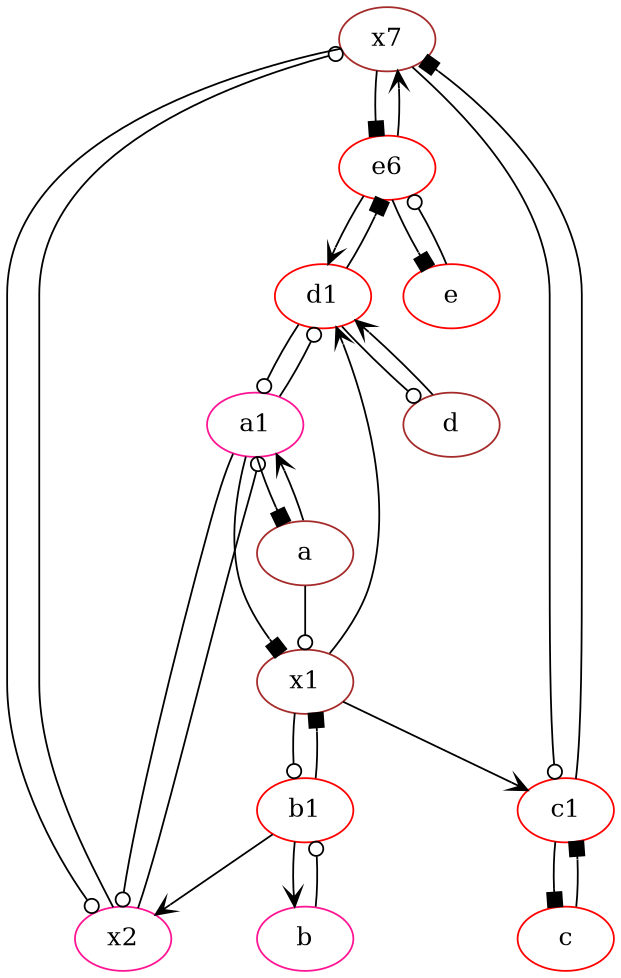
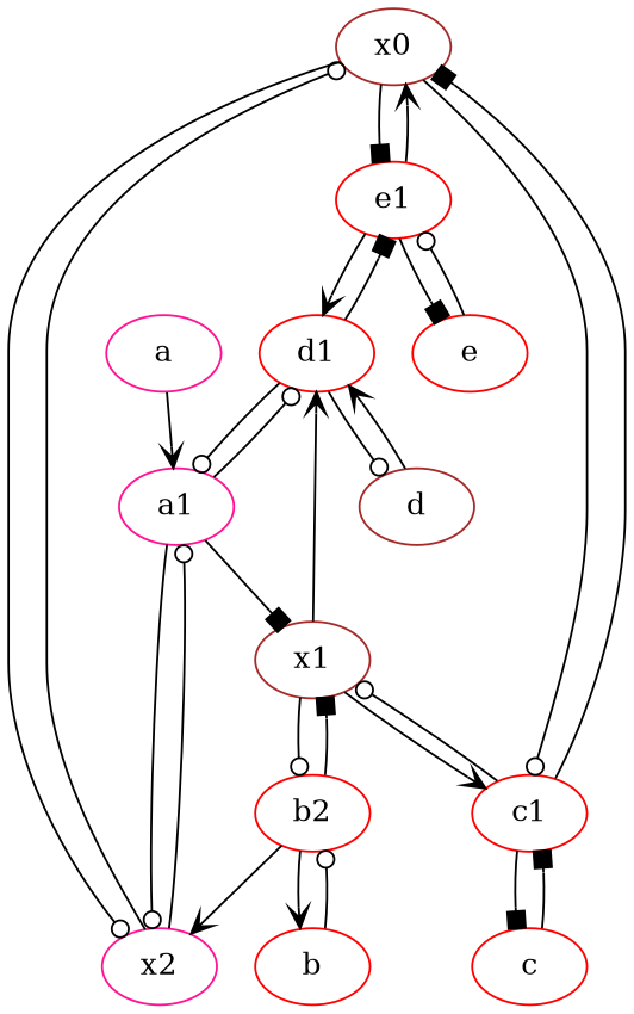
  digraph {
    node [color=red]
    edge [arrowhead=odot]
-   x0 [color=brown label=x7]
-   e1 [label=e6]
+   x0 [color=brown]
+   e1
    d1
    e
    x2 [color=deeppink]
    c1
    a1 [color=deeppink]
    x1 [color=brown]
    c
-   b1
-   b [color=deeppink]
-   a [color=brown]
+   b1 [label=b2]
+   b
+   a [color=deeppink]
    d [color=brown]
    x0 -> e1 [arrowhead=box]
    x0 -> x2
    x0 -> c1
    e1 -> x0 [arrowhead=vee]
    e1 -> d1 [arrowhead=vee]
    e1 -> e [arrowhead=box]
    d1 -> e1 [arrowhead=box]
    d1 -> a1
    d1 -> d
    e -> e1
    x2 -> x0
    x2 -> a1
    c1 -> x0 [arrowhead=box]
-   a -> x1
+   c1 -> x1
    c1 -> c [arrowhead=box]
    a1 -> d1
    a1 -> x2
    a1 -> x1 [arrowhead=box]
-   a1 -> a [arrowhead=box]
    x1 -> d1 [arrowhead=vee]
    x1 -> c1 [arrowhead=vee]
    x1 -> b1
    c -> c1 [arrowhead=box]
    b1 -> x2 [arrowhead=vee]
    b1 -> x1 [arrowhead=box]
    b1 -> b [arrowhead=vee]
    b -> b1
    a -> a1 [arrowhead=vee]
    d -> d1 [arrowhead=vee]
  }
